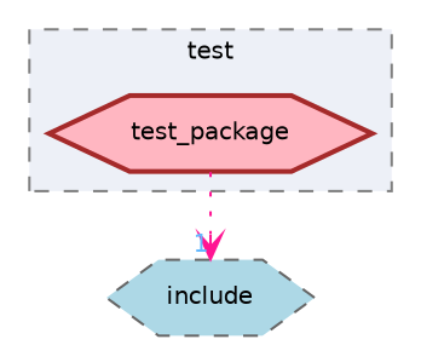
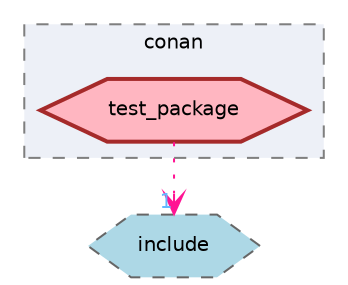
  digraph {
    compound=true
    node [fontname=Helvetica fontsize=10 shape=hexagon]
    n1 [color=brown fillcolor=lightpink height=0.2 label=test_package style="filled,bold" width=0.4]
    n2 [color=gray40 fillcolor=lightblue height=0.2 label=include style="filled,dashed" width=0.4]
    subgraph cluster_1 {
      bgcolor="#edf0f7"
      fontname=Helvetica
      fontsize=10
-     label=test
+     label=conan
      pencolor=grey50
      style="filled,dashed"
      n1
    }
    n1 -> n2 [color=deeppink fontcolor=steelblue1 fontname=Helvetica fontsize=10 headlabel=1 labeldistance=1.5 labelfontname=Helvetica labelfontsize=10 style=dotted arrowhead=vee]
  }
